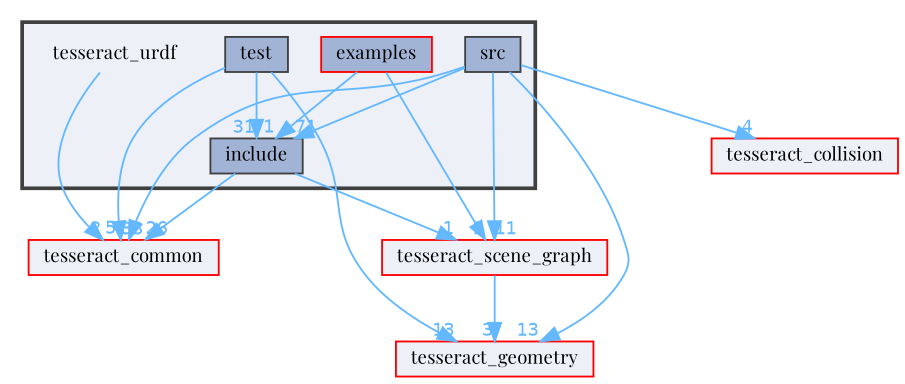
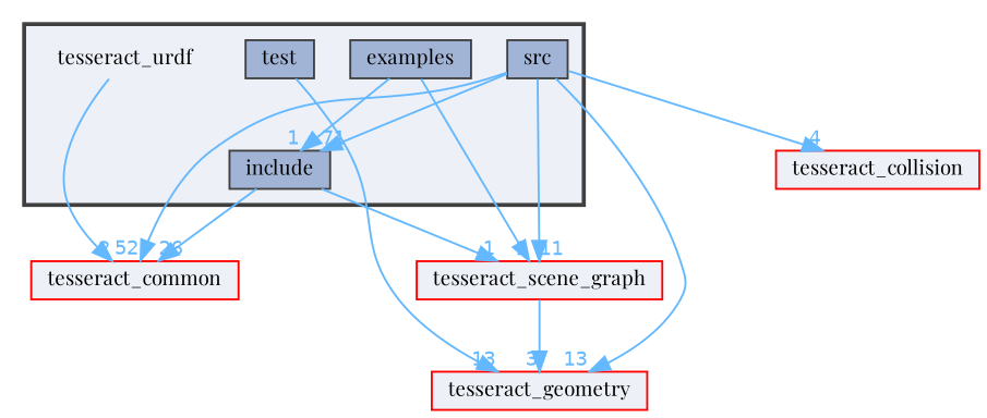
  digraph {
    compound=true
    fontname="Playfair Display"
    node [fontname="Playfair Display" fontsize=10 shape=box color=grey25 fillcolor="#a2b4d6" style=filled]
    edge [color=steelblue1 fontcolor=steelblue1 fontname="Playfair Display" fontsize=10 headlabel=1 labeldistance=1.5 labelfontname=Helvetica labelfontsize=10]
    n1 [height=0.2 label=tesseract_urdf shape=plaintext width=0.4 color="" fillcolor="" style=""]
-   n2 [color=red height=0.2 label=examples width=0.4]
+   n2 [height=0.2 label=examples width=0.4]
    n3 [height=0.2 label=include width=0.4]
    n4 [height=0.2 label=src width=0.4]
    n5 [height=0.2 label=test width=0.4]
    n6 [color=red fillcolor="#edf0f7" height=0.2 label=tesseract_common width=0.4]
    n7 [color=red fillcolor="#edf0f7" height=0.2 label=tesseract_scene_graph width=0.4]
    n8 [color=red fillcolor="#edf0f7" height=0.2 label=tesseract_geometry width=0.4]
    n9 [color=red fillcolor="#edf0f7" height=0.2 label=tesseract_collision width=0.4]
    subgraph cluster_1 {
      bgcolor="#edf0f7"
      fontsize=10
      pencolor=grey25
      style="filled,bold"
      n1
      n2
      n3
      n4
      n5
    }
    n1 -> n6 [headlabel=2]
    n2 -> n3
    n2 -> n7
    n3 -> n6 [headlabel=26]
    n3 -> n7
    n4 -> n3 [headlabel=71]
    n4 -> n6 [headlabel=52]
    n4 -> n7 [headlabel=11]
    n4 -> n8 [headlabel=13]
    n4 -> n9 [headlabel=4]
-   n5 -> n3 [headlabel=31]
-   n5 -> n6 [headlabel=33]
    n5 -> n8 [headlabel=13]
    n7 -> n8 [headlabel=3]
  }
